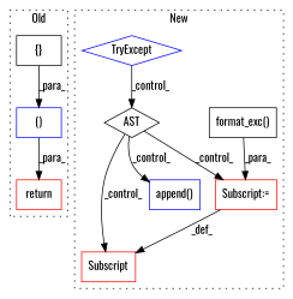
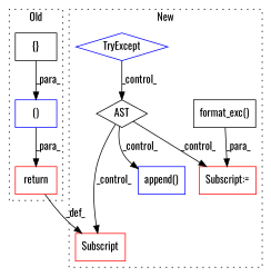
  digraph {
    fontname=Oswald
    node [a=75 color=black fontname=Oswald shape=box]
    edge [fontname=Oswald]
    n1 [l=22 label="format_exc()" s=11094]
    n2 [a=2 l="7,0" label=AST s="11023,0" shape=diamond]
    n3 [a=63 color=red l="34,0" label=Subscript s="11057,0"]
    n4 [color=blue l="19,1" label="append()" s="11133,11155"]
    n5 [a=71 color=blue l=21 label=TryExcept s=10951 shape=diamond]
    n6 [a=68 color=red l=3 label="Subscript:=" s=11091]
    n7 [a=93 color=red l=7 label=return s=10934]
    n8 [a=54 color=blue l=4 label="()" s=10945]
    n9 [a=59 l="2,1" label="{}" s="10947,10947"]
    subgraph cluster_1 {
      label=New
      style=dotted
      n1
      n2
      n3
      n4
      n5
      n6
    }
    subgraph cluster_2 {
      label=Old
      style=dotted
      n7
      n8
      n9
    }
    n1 -> n6 [label=_para_]
    n2 -> n3 [label=_control_]
    n2 -> n4 [label=_control_]
    n2 -> n6 [label=_control_]
    n5 -> n2 [label=_control_]
-   n6 -> n3 [label=_def_]
+   n7 -> n3 [label=_def_]
    n8 -> n7 [label=_para_]
    n9 -> n8 [label=_para_]
  }
